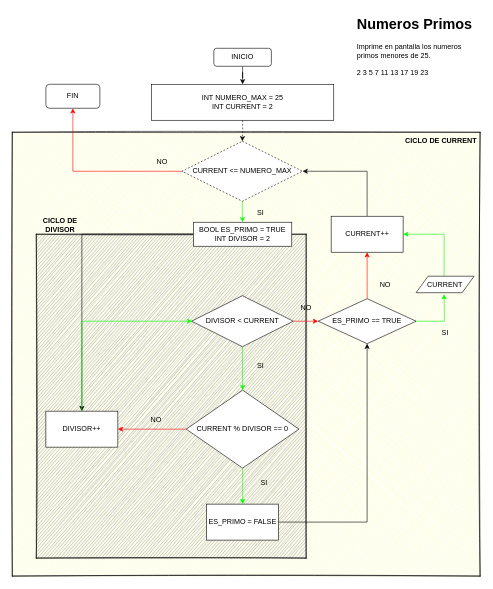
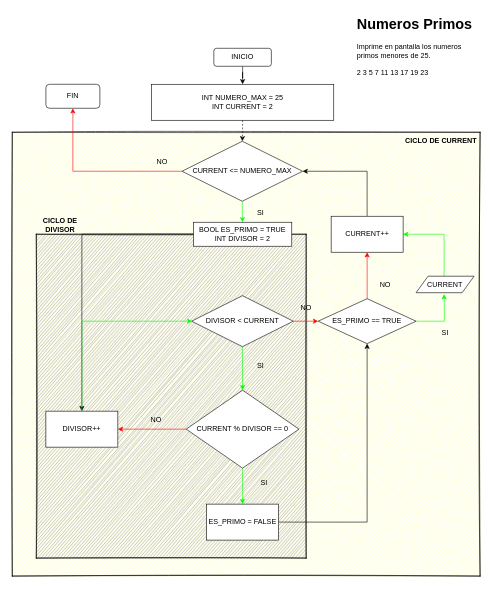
  <mxCell id="0" />
  <mxCell id="1" parent="0" />
  <mxCell id="2" value="" style="rounded=0;whiteSpace=wrap;html=1;shadow=0;glass=0;sketch=1;fillStyle=cross-hatch;fontColor=#000000;fillColor=#FFFFCC;" parent="1" vertex="1"><mxGeometry x="20" y="220" width="780" height="740" as="geometry" /></mxCell>
  <mxCell id="3" value="" style="rounded=0;whiteSpace=wrap;html=1;fontColor=#33FF33;fillColor=#999999;glass=0;shadow=0;sketch=1;fillStyle=auto;" parent="1" vertex="1"><mxGeometry x="60" y="390" width="450" height="540" as="geometry" /></mxCell>
  <mxCell id="4" value="" style="edgeStyle=orthogonalEdgeStyle;rounded=0;orthogonalLoop=1;jettySize=auto;html=1;" parent="1" source="5" target="7" edge="1"><mxGeometry relative="1" as="geometry" /></mxCell>
  <mxCell id="5" value="INICIO" style="rounded=1;whiteSpace=wrap;html=1;" parent="1" vertex="1"><mxGeometry x="356" y="80" width="96" height="30" as="geometry" /></mxCell>
  <mxCell id="6" value="" style="edgeStyle=orthogonalEdgeStyle;rounded=0;orthogonalLoop=1;jettySize=auto;html=1;entryX=0.5;entryY=0;entryDx=0;entryDy=0;dashed=1;" parent="1" source="7" target="10" edge="1"><mxGeometry relative="1" as="geometry"><mxPoint x="404" y="300" as="targetPoint" /></mxGeometry></mxCell>
  <mxCell id="7" value="INT NUMERO_MAX = 25&lt;br&gt;INT CURRENT = 2" style="rounded=0;whiteSpace=wrap;html=1;" parent="1" vertex="1"><mxGeometry x="252" y="140" width="304" height="60" as="geometry" /></mxCell>
  <mxCell id="8" value="" style="edgeStyle=orthogonalEdgeStyle;rounded=0;orthogonalLoop=1;jettySize=auto;html=1;fontColor=#33FF33;fillColor=#d5e8d4;strokeColor=#FF0000;" parent="1" source="10" target="11" edge="1"><mxGeometry relative="1" as="geometry" /></mxCell>
  <mxCell id="9" value="" style="edgeStyle=orthogonalEdgeStyle;rounded=0;orthogonalLoop=1;jettySize=auto;html=1;strokeColor=#00FF00;" parent="1" source="10" target="14" edge="1"><mxGeometry relative="1" as="geometry" /></mxCell>
- <mxCell id="10" value="CURRENT &amp;lt;= NUMERO_MAX" style="rhombus;whiteSpace=wrap;html=1;dashed=1;" parent="1" vertex="1"><mxGeometry x="303" y="235" width="201" height="100" as="geometry" /></mxCell>
+ <mxCell id="10" value="CURRENT &amp;lt;= NUMERO_MAX" style="rhombus;whiteSpace=wrap;html=1;" parent="1" vertex="1"><mxGeometry x="303" y="235" width="201" height="100" as="geometry" /></mxCell>
  <mxCell id="11" value="FIN" style="rounded=1;whiteSpace=wrap;html=1;" parent="1" vertex="1"><mxGeometry x="76" y="140" width="90" height="40" as="geometry" /></mxCell>
  <mxCell id="12" value="NO" style="text;html=1;strokeColor=none;fillColor=none;align=center;verticalAlign=middle;whiteSpace=wrap;rounded=0;" parent="1" vertex="1"><mxGeometry x="240" y="255" width="60" height="30" as="geometry" /></mxCell>
  <mxCell id="13" value="" style="edgeStyle=orthogonalEdgeStyle;rounded=0;orthogonalLoop=1;jettySize=auto;html=1;" parent="1" source="14" target="30" edge="1"><mxGeometry relative="1" as="geometry" /></mxCell>
  <mxCell id="14" value="BOOL ES_PRIMO = TRUE&lt;br&gt;INT DIVISOR = 2" style="whiteSpace=wrap;html=1;" parent="1" vertex="1"><mxGeometry x="322" y="370" width="164" height="40" as="geometry" /></mxCell>
  <mxCell id="15" value="SI" style="text;html=1;strokeColor=none;fillColor=none;align=center;verticalAlign=middle;whiteSpace=wrap;rounded=0;" parent="1" vertex="1"><mxGeometry x="404" y="340" width="60" height="30" as="geometry" /></mxCell>
  <mxCell id="16" value="" style="edgeStyle=orthogonalEdgeStyle;rounded=0;orthogonalLoop=1;jettySize=auto;html=1;strokeColor=#FF0000;" parent="1" source="18" target="21" edge="1"><mxGeometry relative="1" as="geometry" /></mxCell>
  <mxCell id="17" value="" style="edgeStyle=orthogonalEdgeStyle;rounded=0;orthogonalLoop=1;jettySize=auto;html=1;strokeColor=#00FF00;" parent="1" source="18" target="28" edge="1"><mxGeometry relative="1" as="geometry" /></mxCell>
  <mxCell id="18" value="DIVISOR &amp;lt; CURRENT" style="rhombus;fillColor=default;whiteSpace=wrap;html=1;" parent="1" vertex="1"><mxGeometry x="319" y="492.5" width="169.5" height="85" as="geometry" /></mxCell>
  <mxCell id="19" value="" style="edgeStyle=orthogonalEdgeStyle;rounded=0;orthogonalLoop=1;jettySize=auto;html=1;fontColor=#33FF33;strokeColor=#FF0000;" parent="1" source="21" target="33" edge="1"><mxGeometry relative="1" as="geometry" /></mxCell>
  <mxCell id="20" style="edgeStyle=orthogonalEdgeStyle;rounded=0;orthogonalLoop=1;jettySize=auto;html=1;fontColor=#33FF33;strokeColor=#00FF00;" parent="1" source="21" edge="1"><mxGeometry relative="1" as="geometry"><mxPoint x="740" y="490" as="targetPoint" /></mxGeometry></mxCell>
  <mxCell id="21" value="ES_PRIMO == TRUE" style="rhombus;whiteSpace=wrap;html=1;" parent="1" vertex="1"><mxGeometry x="530" y="497.5" width="163.25" height="75" as="geometry" /></mxCell>
  <mxCell id="22" value="NO" style="text;html=1;strokeColor=none;fillColor=none;align=center;verticalAlign=middle;whiteSpace=wrap;rounded=0;" parent="1" vertex="1"><mxGeometry x="480" y="497.5" width="60" height="30" as="geometry" /></mxCell>
  <mxCell id="23" style="edgeStyle=orthogonalEdgeStyle;rounded=0;orthogonalLoop=1;jettySize=auto;html=1;entryX=1;entryY=0.5;entryDx=0;entryDy=0;fontColor=#33FF33;strokeColor=#00FF00;" parent="1" source="24" target="33" edge="1"><mxGeometry relative="1" as="geometry"><Array as="points"><mxPoint x="740" y="390" /></Array></mxGeometry></mxCell>
  <mxCell id="24" value="CURRENT" style="shape=parallelogram;perimeter=parallelogramPerimeter;whiteSpace=wrap;html=1;fixedSize=1;fillColor=default;" parent="1" vertex="1"><mxGeometry x="693.25" y="460" width="96.75" height="27.5" as="geometry" /></mxCell>
  <mxCell id="25" value="SI" style="text;html=1;strokeColor=none;fillColor=none;align=center;verticalAlign=middle;whiteSpace=wrap;rounded=0;" parent="1" vertex="1"><mxGeometry x="711.63" y="540" width="60" height="30" as="geometry" /></mxCell>
  <mxCell id="26" value="" style="edgeStyle=orthogonalEdgeStyle;rounded=0;orthogonalLoop=1;jettySize=auto;html=1;strokeColor=#FF0000;" parent="1" source="28" target="30" edge="1"><mxGeometry relative="1" as="geometry" /></mxCell>
  <mxCell id="27" value="" style="edgeStyle=orthogonalEdgeStyle;rounded=0;orthogonalLoop=1;jettySize=auto;html=1;fontColor=#33FF33;strokeColor=#00FF00;" parent="1" source="28" target="37" edge="1"><mxGeometry relative="1" as="geometry" /></mxCell>
  <mxCell id="28" value="CURRENT % DIVISOR == 0" style="rhombus;whiteSpace=wrap;html=1;" parent="1" vertex="1"><mxGeometry x="310" y="650" width="188" height="130" as="geometry" /></mxCell>
  <mxCell id="29" style="edgeStyle=orthogonalEdgeStyle;rounded=0;orthogonalLoop=1;jettySize=auto;html=1;fontColor=#33FF33;strokeColor=#00FF00;" parent="1" source="30" edge="1"><mxGeometry relative="1" as="geometry"><mxPoint x="320" y="535" as="targetPoint" /><Array as="points"><mxPoint x="136" y="535" /></Array></mxGeometry></mxCell>
  <mxCell id="30" value="DIVISOR++" style="whiteSpace=wrap;html=1;" parent="1" vertex="1"><mxGeometry x="76" y="685" width="120" height="60" as="geometry" /></mxCell>
  <mxCell id="31" value="NO" style="text;html=1;strokeColor=none;fillColor=none;align=center;verticalAlign=middle;whiteSpace=wrap;rounded=0;" parent="1" vertex="1"><mxGeometry x="230" y="685" width="60" height="30" as="geometry" /></mxCell>
  <mxCell id="32" style="edgeStyle=orthogonalEdgeStyle;rounded=0;orthogonalLoop=1;jettySize=auto;html=1;fontColor=#33FF33;strokeColor=#000000;" parent="1" source="33" target="10" edge="1"><mxGeometry relative="1" as="geometry"><mxPoint x="570" y="330" as="targetPoint" /><Array as="points"><mxPoint x="612" y="285" /></Array></mxGeometry></mxCell>
  <mxCell id="33" value="CURRENT++" style="whiteSpace=wrap;html=1;" parent="1" vertex="1"><mxGeometry x="551.625" y="360" width="120" height="60" as="geometry" /></mxCell>
  <mxCell id="34" value="NO" style="text;html=1;strokeColor=none;fillColor=none;align=center;verticalAlign=middle;whiteSpace=wrap;rounded=0;" parent="1" vertex="1"><mxGeometry x="611.62" y="460" width="60" height="30" as="geometry" /></mxCell>
  <mxCell id="35" value="SI" style="text;html=1;strokeColor=none;fillColor=none;align=center;verticalAlign=middle;whiteSpace=wrap;rounded=0;" parent="1" vertex="1"><mxGeometry x="404" y="594.5" width="60" height="30" as="geometry" /></mxCell>
  <mxCell id="36" style="edgeStyle=orthogonalEdgeStyle;rounded=0;orthogonalLoop=1;jettySize=auto;html=1;fontColor=#33FF33;strokeColor=#000000;entryX=0.5;entryY=1;entryDx=0;entryDy=0;" parent="1" source="37" target="21" edge="1"><mxGeometry relative="1" as="geometry"><mxPoint x="660" y="700" as="targetPoint" /><Array as="points"><mxPoint x="612" y="870" /></Array></mxGeometry></mxCell>
  <mxCell id="37" value="ES_PRIMO = FALSE" style="whiteSpace=wrap;html=1;" parent="1" vertex="1"><mxGeometry x="344" y="840" width="120" height="60" as="geometry" /></mxCell>
  <mxCell id="38" value="SI" style="text;html=1;strokeColor=none;fillColor=none;align=center;verticalAlign=middle;whiteSpace=wrap;rounded=0;" parent="1" vertex="1"><mxGeometry x="410" y="790" width="60" height="30" as="geometry" /></mxCell>
  <mxCell id="39" value="CICLO DE CURRENT" style="text;html=1;strokeColor=none;fillColor=none;align=center;verticalAlign=middle;whiteSpace=wrap;rounded=0;shadow=0;glass=0;sketch=1;fillStyle=cross-hatch;fontColor=#000000;fontStyle=1" parent="1" vertex="1"><mxGeometry x="670" y="220" width="130" height="30" as="geometry" /></mxCell>
  <mxCell id="40" value="CICLO DE DIVISOR" style="text;html=1;strokeColor=none;fillColor=none;align=center;verticalAlign=middle;whiteSpace=wrap;rounded=0;shadow=0;glass=0;sketch=1;fillStyle=auto;fontColor=#000000;fontStyle=1" parent="1" vertex="1"><mxGeometry x="60" y="360" width="80" height="30" as="geometry" /></mxCell>
  <mxCell id="41" value="&lt;h1&gt;Numeros Primos&lt;/h1&gt;&lt;p&gt;Imprime en pantalla los numeros primos menores de 25.&lt;br&gt;&lt;br&gt;2 3 5 7 11 13 17 19 23&lt;/p&gt;" style="text;html=1;strokeColor=none;fillColor=none;spacing=5;spacingTop=-20;whiteSpace=wrap;overflow=hidden;rounded=0;shadow=0;glass=0;sketch=1;fillStyle=cross-hatch;fontColor=#000000;" parent="1" vertex="1"><mxGeometry x="590" y="20" width="210" height="180" as="geometry" /></mxCell>
